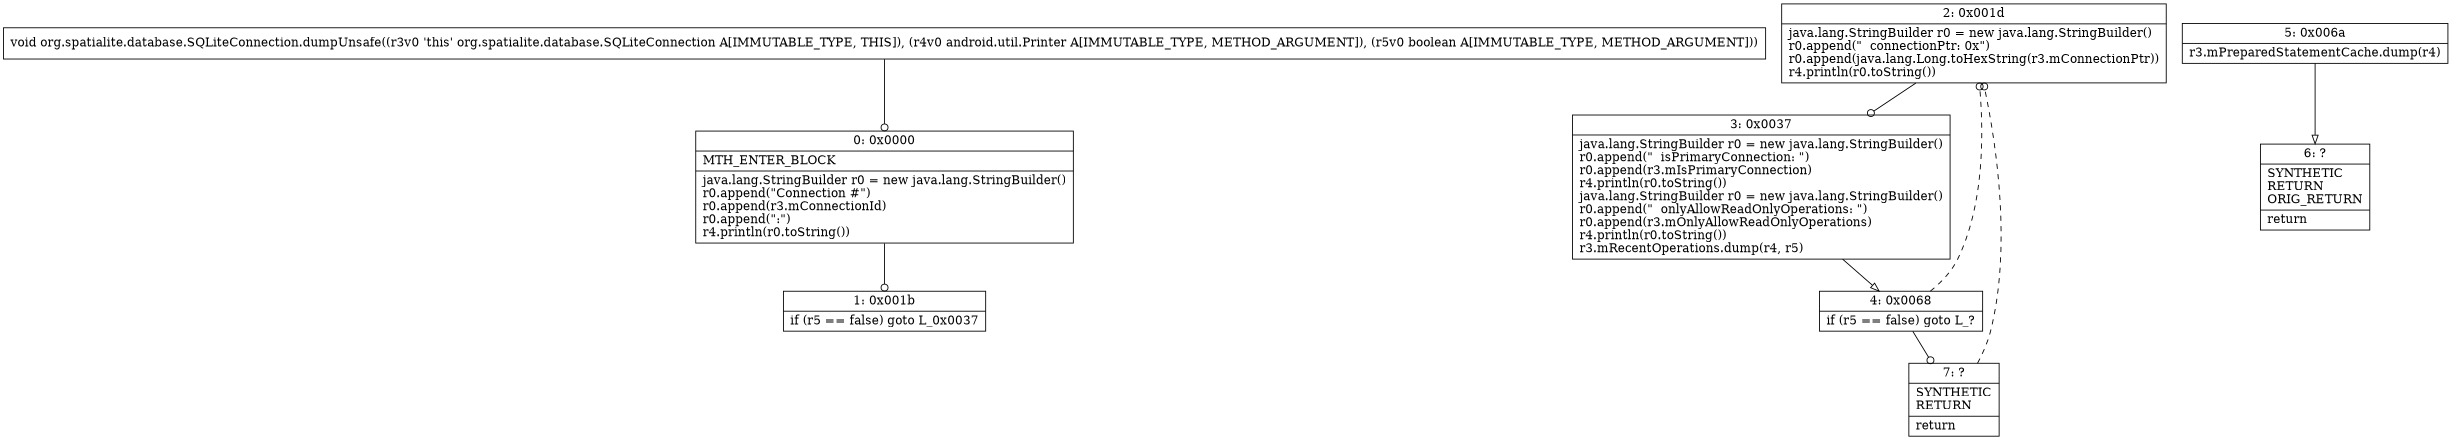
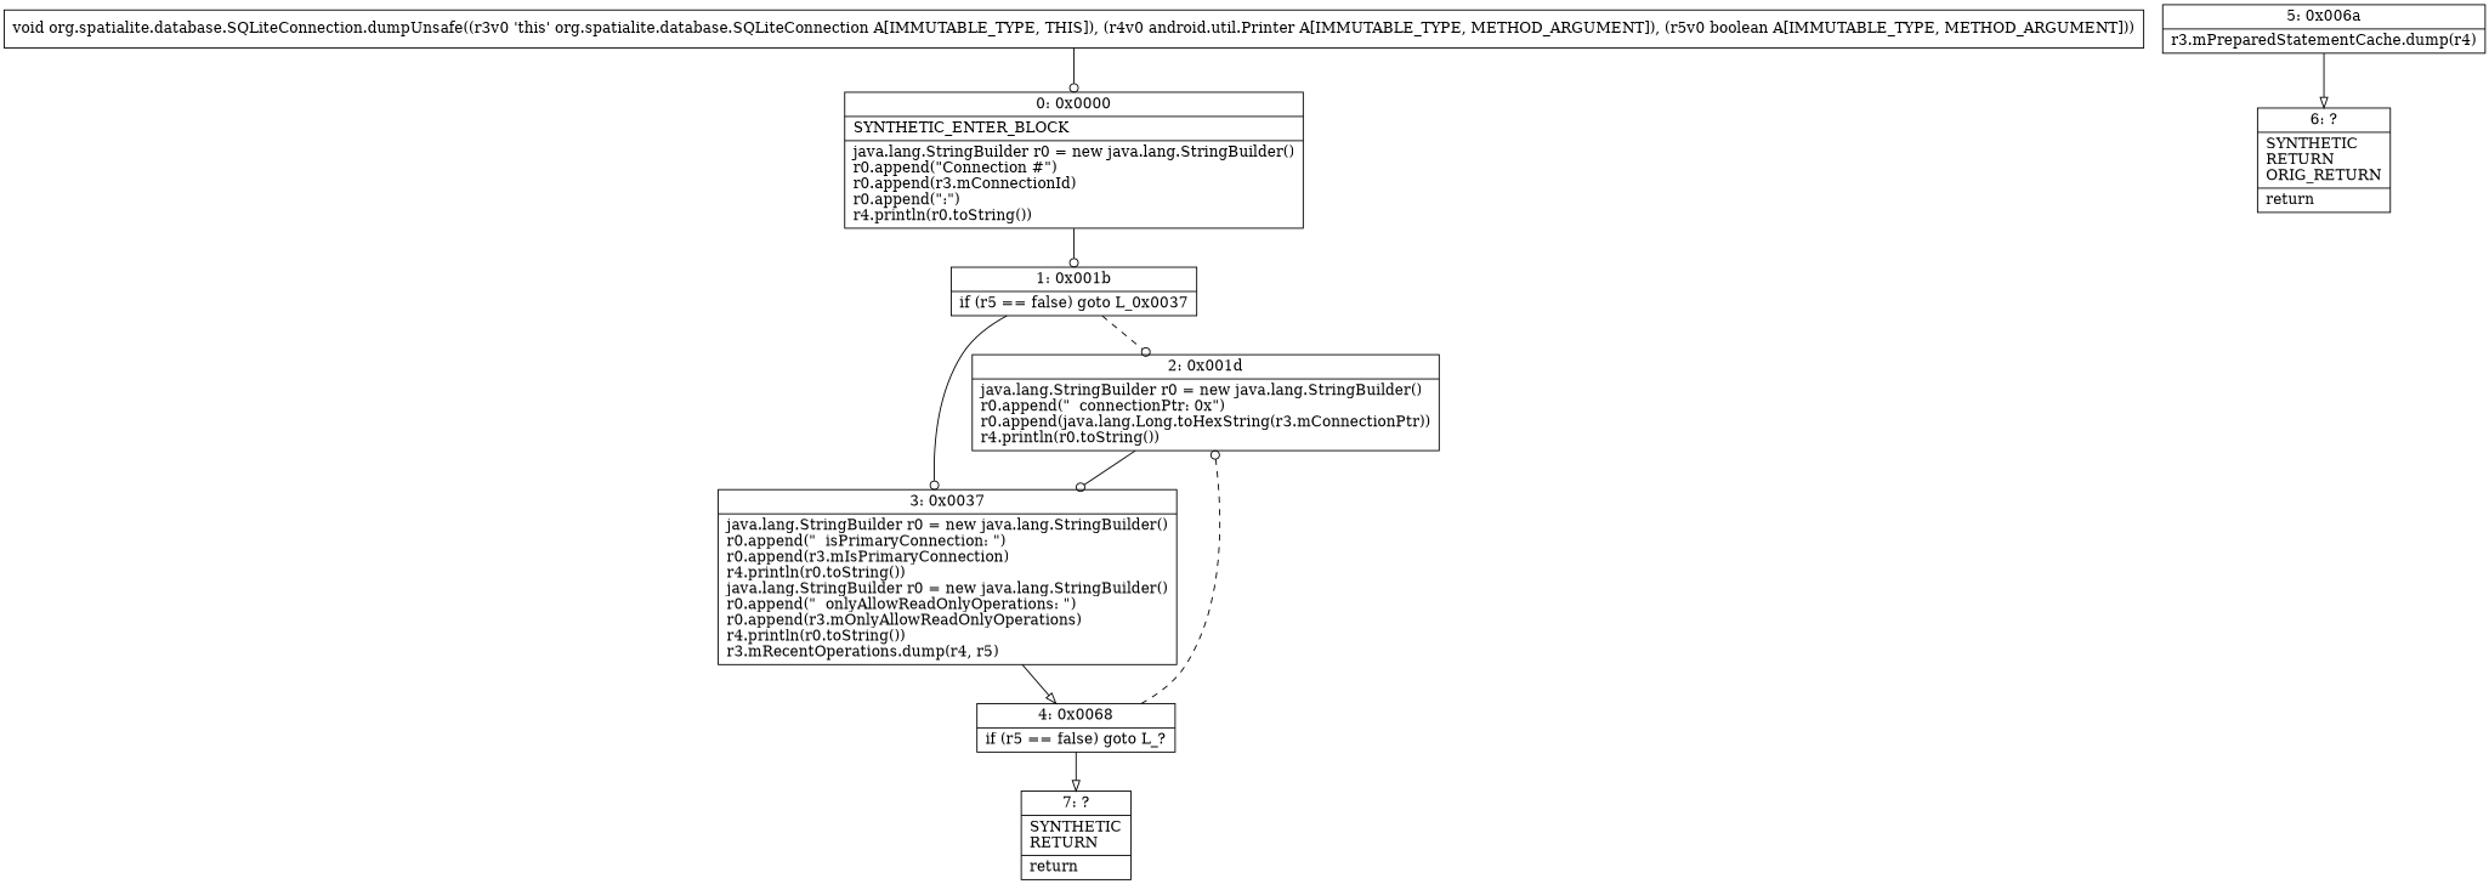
  digraph {
    node [shape=record]
    edge [arrowhead=odot]
-   n1 [label="{0\:\ 0x0000|MTH_ENTER_BLOCK\l|java.lang.StringBuilder r0 = new java.lang.StringBuilder()\lr0.append(\"Connection #\")\lr0.append(r3.mConnectionId)\lr0.append(\":\")\lr4.println(r0.toString())\l}"]
+   n1 [label="{0\:\ 0x0000|SYNTHETIC_ENTER_BLOCK\l|java.lang.StringBuilder r0 = new java.lang.StringBuilder()\lr0.append(\"Connection #\")\lr0.append(r3.mConnectionId)\lr0.append(\":\")\lr4.println(r0.toString())\l}"]
    n2 [label="{1\:\ 0x001b|if (r5 == false) goto L_0x0037\l}"]
    n3 [label="{2\:\ 0x001d|java.lang.StringBuilder r0 = new java.lang.StringBuilder()\lr0.append(\"  connectionPtr: 0x\")\lr0.append(java.lang.Long.toHexString(r3.mConnectionPtr))\lr4.println(r0.toString())\l}"]
    n4 [label="{3\:\ 0x0037|java.lang.StringBuilder r0 = new java.lang.StringBuilder()\lr0.append(\"  isPrimaryConnection: \")\lr0.append(r3.mIsPrimaryConnection)\lr4.println(r0.toString())\ljava.lang.StringBuilder r0 = new java.lang.StringBuilder()\lr0.append(\"  onlyAllowReadOnlyOperations: \")\lr0.append(r3.mOnlyAllowReadOnlyOperations)\lr4.println(r0.toString())\lr3.mRecentOperations.dump(r4, r5)\l}"]
    n5 [label="{4\:\ 0x0068|if (r5 == false) goto L_?\l}"]
    n6 [label="{7\:\ ?|SYNTHETIC\lRETURN\l|return\l}"]
    n7 [label="{5\:\ 0x006a|r3.mPreparedStatementCache.dump(r4)\l}"]
    n8 [label="{6\:\ ?|SYNTHETIC\lRETURN\lORIG_RETURN\l|return\l}"]
    n9 [label="{void org.spatialite.database.SQLiteConnection.dumpUnsafe((r3v0 'this' org.spatialite.database.SQLiteConnection A[IMMUTABLE_TYPE, THIS]), (r4v0 android.util.Printer A[IMMUTABLE_TYPE, METHOD_ARGUMENT]), (r5v0 boolean A[IMMUTABLE_TYPE, METHOD_ARGUMENT])) }"]
    n1 -> n2
-   n6 -> n3 [style=dashed]
+   n2 -> n3 [style=dashed]
+   n2 -> n4
    n3 -> n4
    n4 -> n5 [arrowhead=onormal]
    n5 -> n3 [style=dashed]
-   n5 -> n6
+   n5 -> n6 [arrowhead=onormal]
    n7 -> n8 [arrowhead=onormal]
    n9 -> n1
  }
